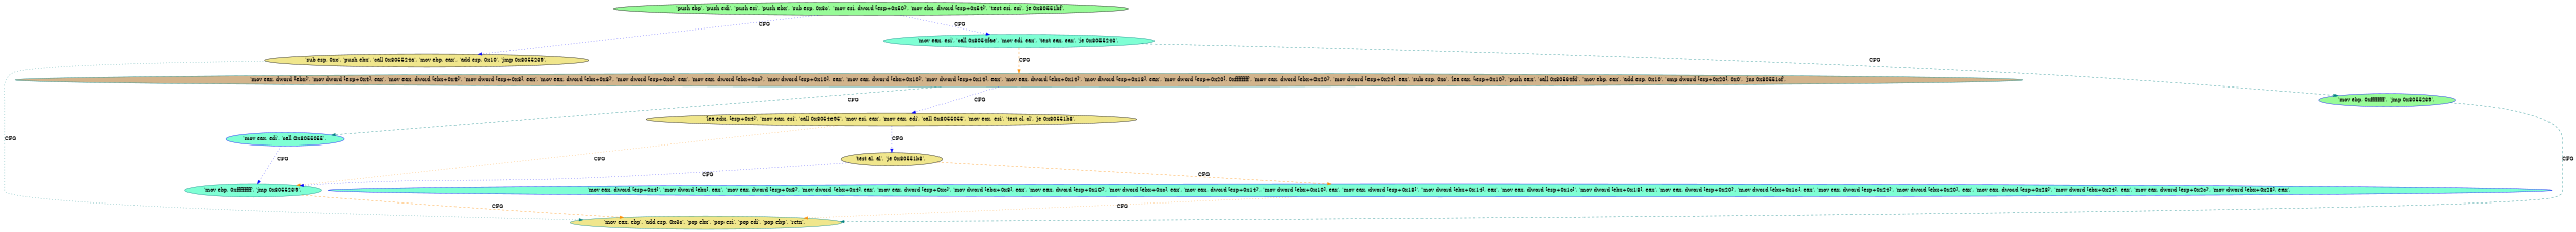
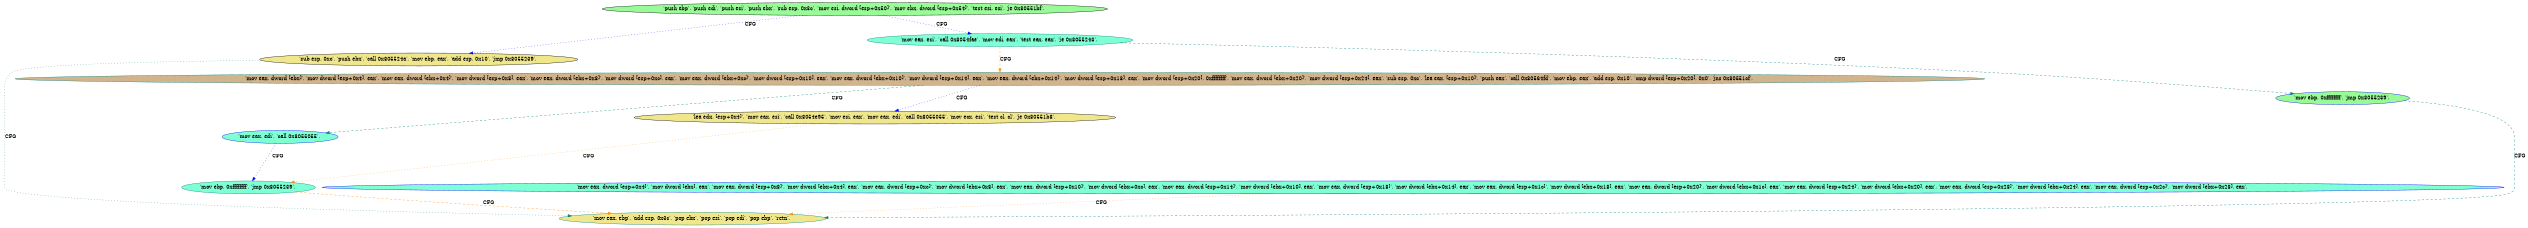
  digraph {
    node [style=filled fillcolor=khaki color=black]
    edge [color=blue style=dotted]
    n1 [label="'push ebp', 'push edi', 'push esi', 'push ebx', 'sub esp, 0x3c', 'mov esi, dword [esp+0x50]', 'mov ebx, dword [esp+0x54]', 'test esi, esi', 'je 0x80551bf', " fillcolor=palegreen]
    n2 [label="'sub esp, 0xc', 'push ebx', 'call 0x805524a', 'mov ebp, eax', 'add esp, 0x10', 'jmp 0x8055239', "]
    n3 [label="'mov eax, esi', 'call 0x8054fae', 'mov edi, eax', 'test eax, eax', 'je 0x8055243', " fillcolor=aquamarine color=teal]
    n4 [label="'mov eax, ebp', 'add esp, 0x3c', 'pop ebx', 'pop esi', 'pop edi', 'pop ebp', 'retn', " color=teal]
    n5 [label="'mov ebp, 0xffffffff', 'jmp 0x8055239', " fillcolor=palegreen color=blue]
    n6 [label="'mov eax, dword [ebx]', 'mov dword [esp+0x4], eax', 'mov eax, dword [ebx+0x4]', 'mov dword [esp+0x8], eax', 'mov eax, dword [ebx+0x8]', 'mov dword [esp+0xc], eax', 'mov eax, dword [ebx+0xc]', 'mov dword [esp+0x10], eax', 'mov eax, dword [ebx+0x10]', 'mov dword [esp+0x14], eax', 'mov eax, dword [ebx+0x14]', 'mov dword [esp+0x18], eax', 'mov dword [esp+0x20], 0xffffffff', 'mov eax, dword [ebx+0x20]', 'mov dword [esp+0x24], eax', 'sub esp, 0xc', 'lea eax, [esp+0x10]', 'push eax', 'call 0x80564fd', 'mov ebp, eax', 'add esp, 0x10', 'cmp dword [esp+0x20], 0x0', 'jns 0x80551cf', " fillcolor=tan color=teal]
    n7 [label="'lea edx, [esp+0x4]', 'mov eax, esi', 'call 0x8054e95', 'mov esi, eax', 'mov eax, edi', 'call 0x8055055', 'mov ecx, esi', 'test cl, cl', 'je 0x80551b8', "]
    n8 [label="'mov eax, edi', 'call 0x8055055', " fillcolor=aquamarine color=blue]
    n9 [label="'mov ebp, 0xffffffff', 'jmp 0x8055239', " fillcolor=aquamarine color=teal]
-   n10 [label="'test al, al', 'je 0x80551b8', "]
    n11 [label="'mov eax, dword [esp+0x4]', 'mov dword [ebx], eax', 'mov eax, dword [esp+0x8]', 'mov dword [ebx+0x4], eax', 'mov eax, dword [esp+0xc]', 'mov dword [ebx+0x8], eax', 'mov eax, dword [esp+0x10]', 'mov dword [ebx+0xc], eax', 'mov eax, dword [esp+0x14]', 'mov dword [ebx+0x10], eax', 'mov eax, dword [esp+0x18]', 'mov dword [ebx+0x14], eax', 'mov eax, dword [esp+0x1c]', 'mov dword [ebx+0x18], eax', 'mov eax, dword [esp+0x20]', 'mov dword [ebx+0x1c], eax', 'mov eax, dword [esp+0x24]', 'mov dword [ebx+0x20], eax', 'mov eax, dword [esp+0x28]', 'mov dword [ebx+0x24], eax', 'mov eax, dword [esp+0x2c]', 'mov dword [ebx+0x28], eax', " fillcolor=aquamarine color=blue]
    n1 -> n2 [label=CFG]
    n1 -> n3 [label=CFG]
    n2 -> n4 [label=CFG color=teal]
    n3 -> n5 [label=CFG color=teal style=dashed]
    n3 -> n6 [label=CFG color=darkorange style=dashed]
    n5 -> n4 [label=CFG color=teal style=dashed]
    n6 -> n7 [label=CFG]
    n6 -> n8 [label=CFG color=teal style=dashed]
    n7 -> n9 [label=CFG color=darkorange]
-   n7 -> n10 [label=CFG]
    n8 -> n9 [label=CFG]
    n9 -> n4 [label=CFG color=darkorange style=dashed]
-   n10 -> n9 [label=CFG]
-   n10 -> n11 [label=CFG color=darkorange style=dashed]
    n11 -> n4 [label=CFG color=darkorange]
  }
